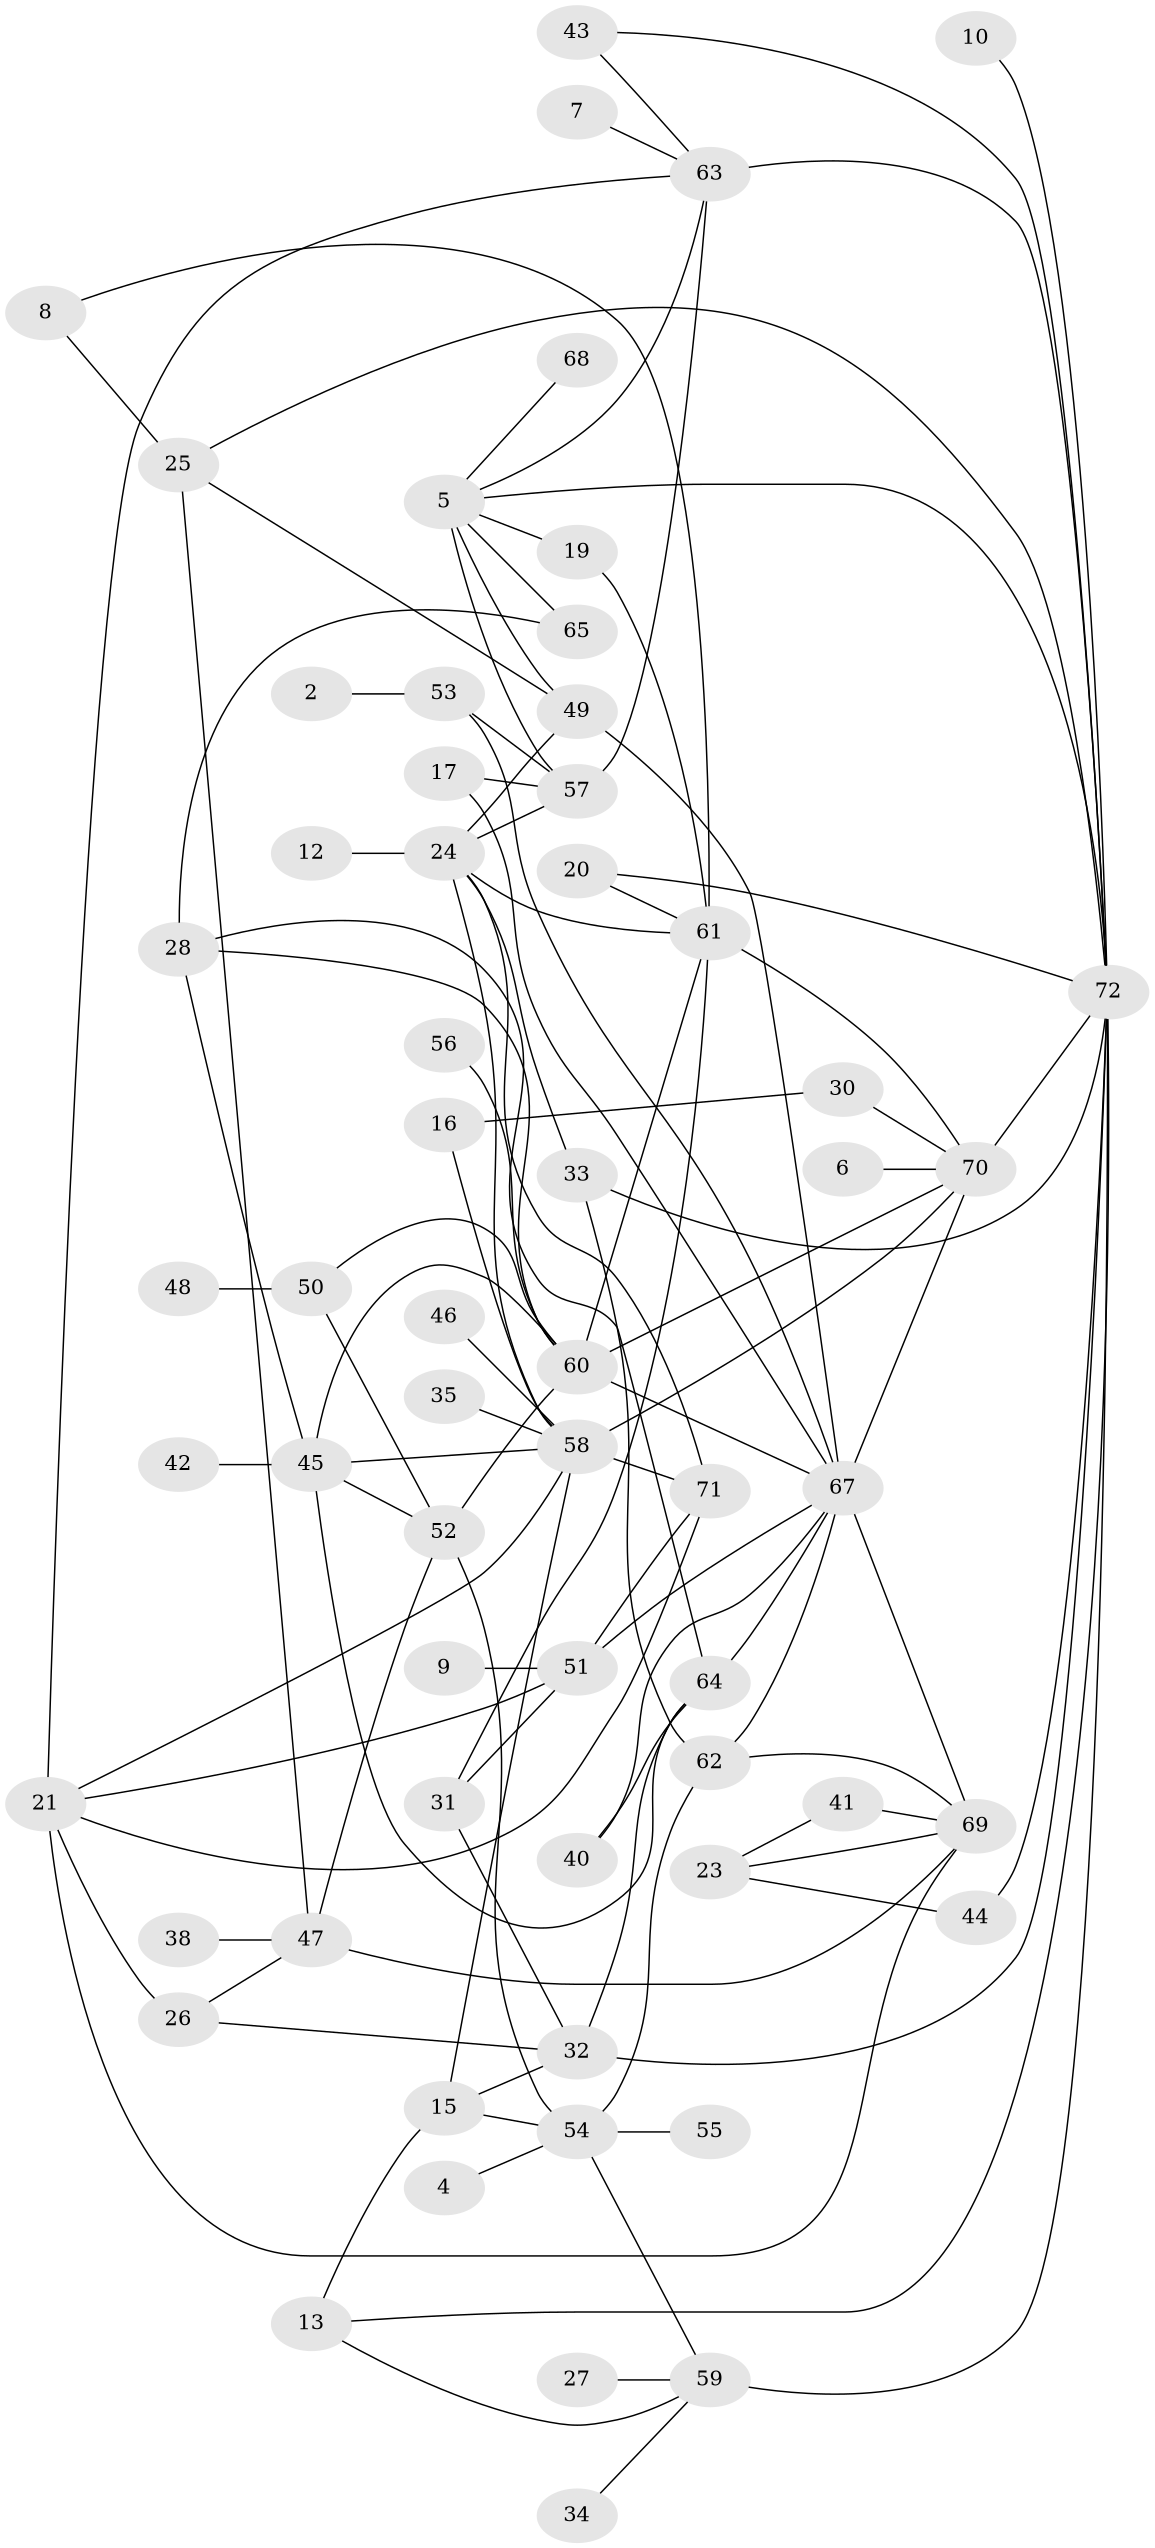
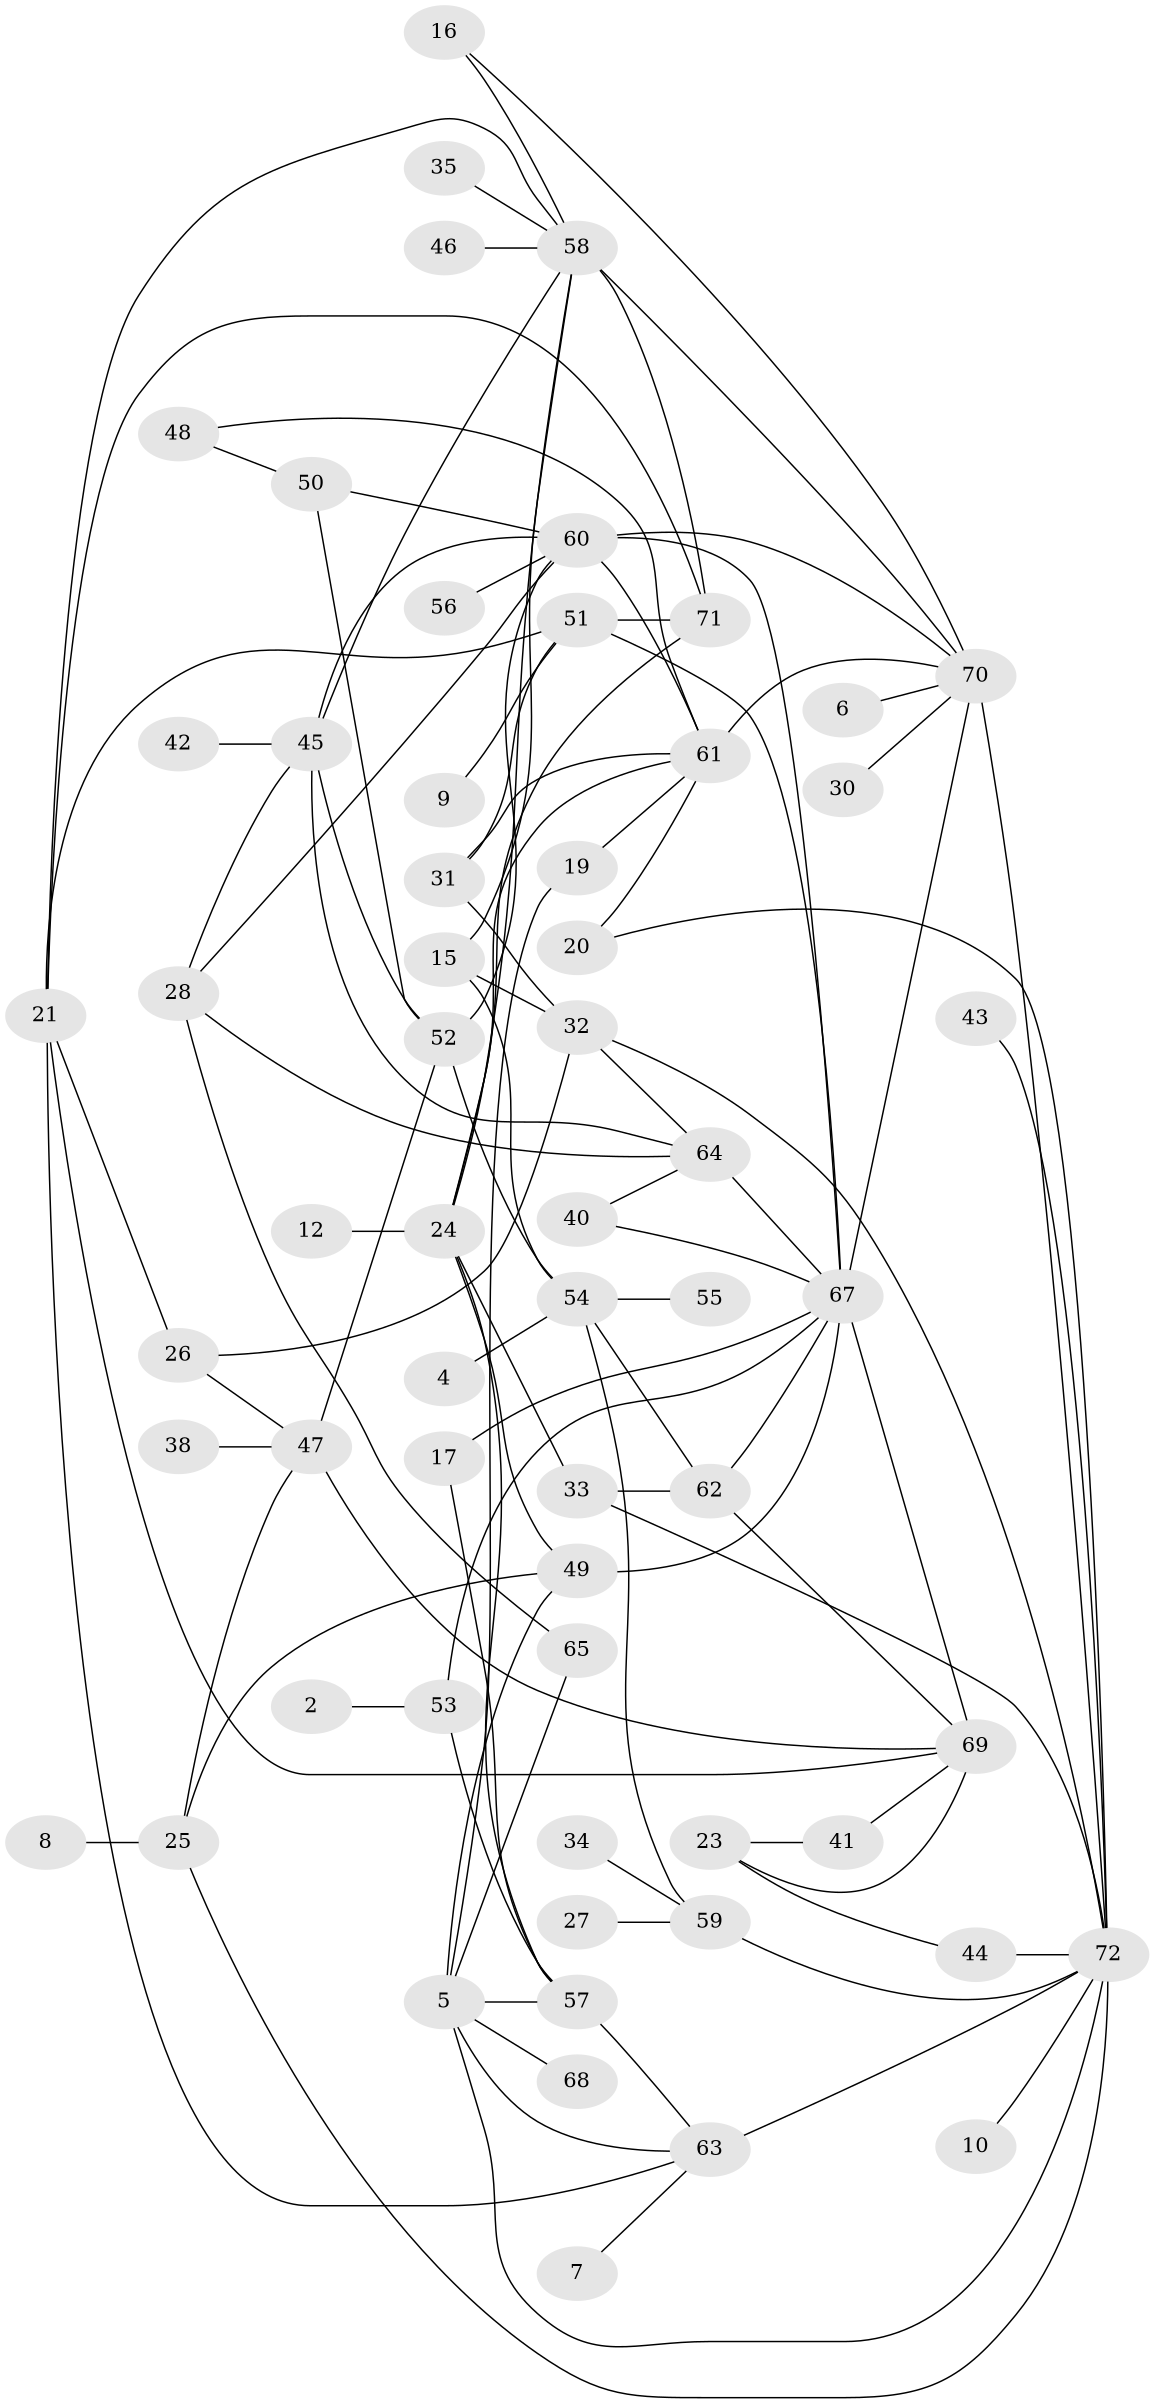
  graph {
    rankdir=LR
    node [color=gray90 style=filled]
    edge [weight=1.0]
    2
    53
    57
    67
    4
    54
    59
    62
    55
    5
    19
    49
    63
    65
    68
    72
    61
    6
    70
    7
    8
    25
    47
    9
    51
    71
    10
    12
    24
    58
    33
-   13
    15
    32
    64
    16
    17
    69
    20
    21
    26
    23
    41
    44
    52
    27
    28
    45
    60
    30
    31
    34
    35
    38
    40
    42
    43
    46
    48
    50
    56
    2 -- 53
    53 -- 57
    53 -- 67
    57 -- 63
    67 -- 70
    67 -- 69
    4 -- 54
    54 -- 59
    54 -- 62
    54 -- 55
    59 -- 72
    62 -- 67
    62 -- 69
    5 -- 57
    5 -- 19
    5 -- 49
    5 -- 63
    5 -- 65
    5 -- 68
    5 -- 72
    19 -- 61
    49 -- 67
    63 -- 72
    61 -- 70
    6 -- 70
    70 -- 72
    7 -- 63
-   8 -- 61
+   48 -- 61
    8 -- 25
    25 -- 49
    25 -- 72
    25 -- 47
    47 -- 69
    47 -- 52
    9 -- 51
    51 -- 67
    51 -- 71
    10 -- 72
    12 -- 24
    24 -- 57
    24 -- 49
    24 -- 61
    24 -- 71
    24 -- 58
    24 -- 33
    58 -- 70
    58 -- 71
    33 -- 62
    33 -- 72
-   13 -- 59
-   13 -- 72
-   13 -- 15
    15 -- 54
    15 -- 58
    15 -- 32
    32 -- 72
    32 -- 64
    64 -- 67
-   16 -- 30
+   16 -- 70
    16 -- 58
    17 -- 57
    17 -- 67
    20 -- 72
    20 -- 61
    21 -- 63
    21 -- 51
    21 -- 71
    21 -- 58
    21 -- 69
    21 -- 26
    26 -- 47
    26 -- 32
    23 -- 69
    23 -- 41
    23 -- 44
    41 -- 69
    44 -- 72
    52 -- 54
    52 -- 60
    27 -- 59
    28 -- 65
    28 -- 64
    28 -- 45
    28 -- 60
    45 -- 58
    45 -- 64
    45 -- 52
    45 -- 60
    60 -- 67
    60 -- 61
    60 -- 70
    30 -- 70
    31 -- 61
    31 -- 51
    31 -- 32
    34 -- 59
    35 -- 58 [weight=2.0]
    38 -- 47
    40 -- 67
    40 -- 64
    42 -- 45
-   43 -- 63
    43 -- 72
    46 -- 58
    48 -- 50
    50 -- 52
    50 -- 60
    56 -- 60
  }
